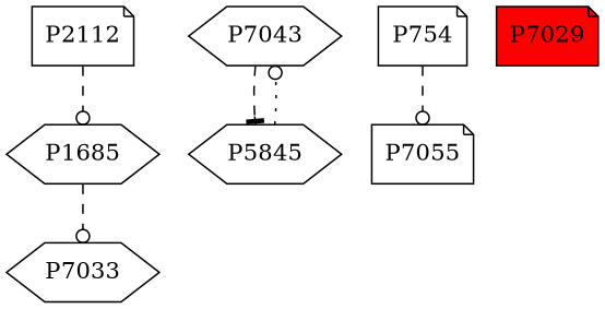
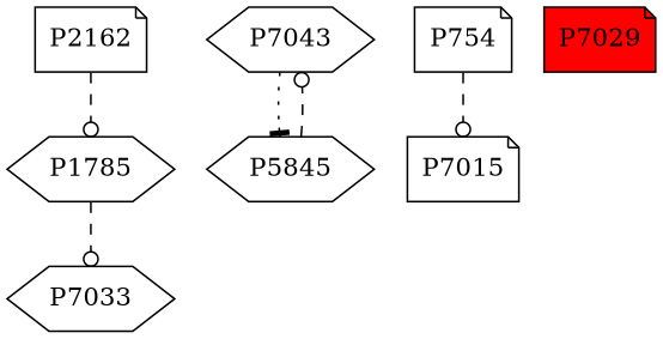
  digraph {
    node [shape=hexagon]
    edge [arrowhead=odot style=dashed]
-   P1785 [label=P1685]
+   P1785
    P7033
    P7043
    P5845
    P754 [shape=note]
-   P7055 [shape=note]
-   P2112 [shape=note]
+   P7055 [shape=note label=P7015]
+   P2112 [shape=note label=P2162]
    P7029 [fillcolor=red shape=note style=filled]
    P1785 -> P7033
-   P7043 -> P5845 [arrowhead=tee]
-   P5845 -> P7043 [style=dotted]
+   P7043 -> P5845 [arrowhead=tee style=dotted]
+   P5845 -> P7043
    P754 -> P7055
    P2112 -> P1785
  }
